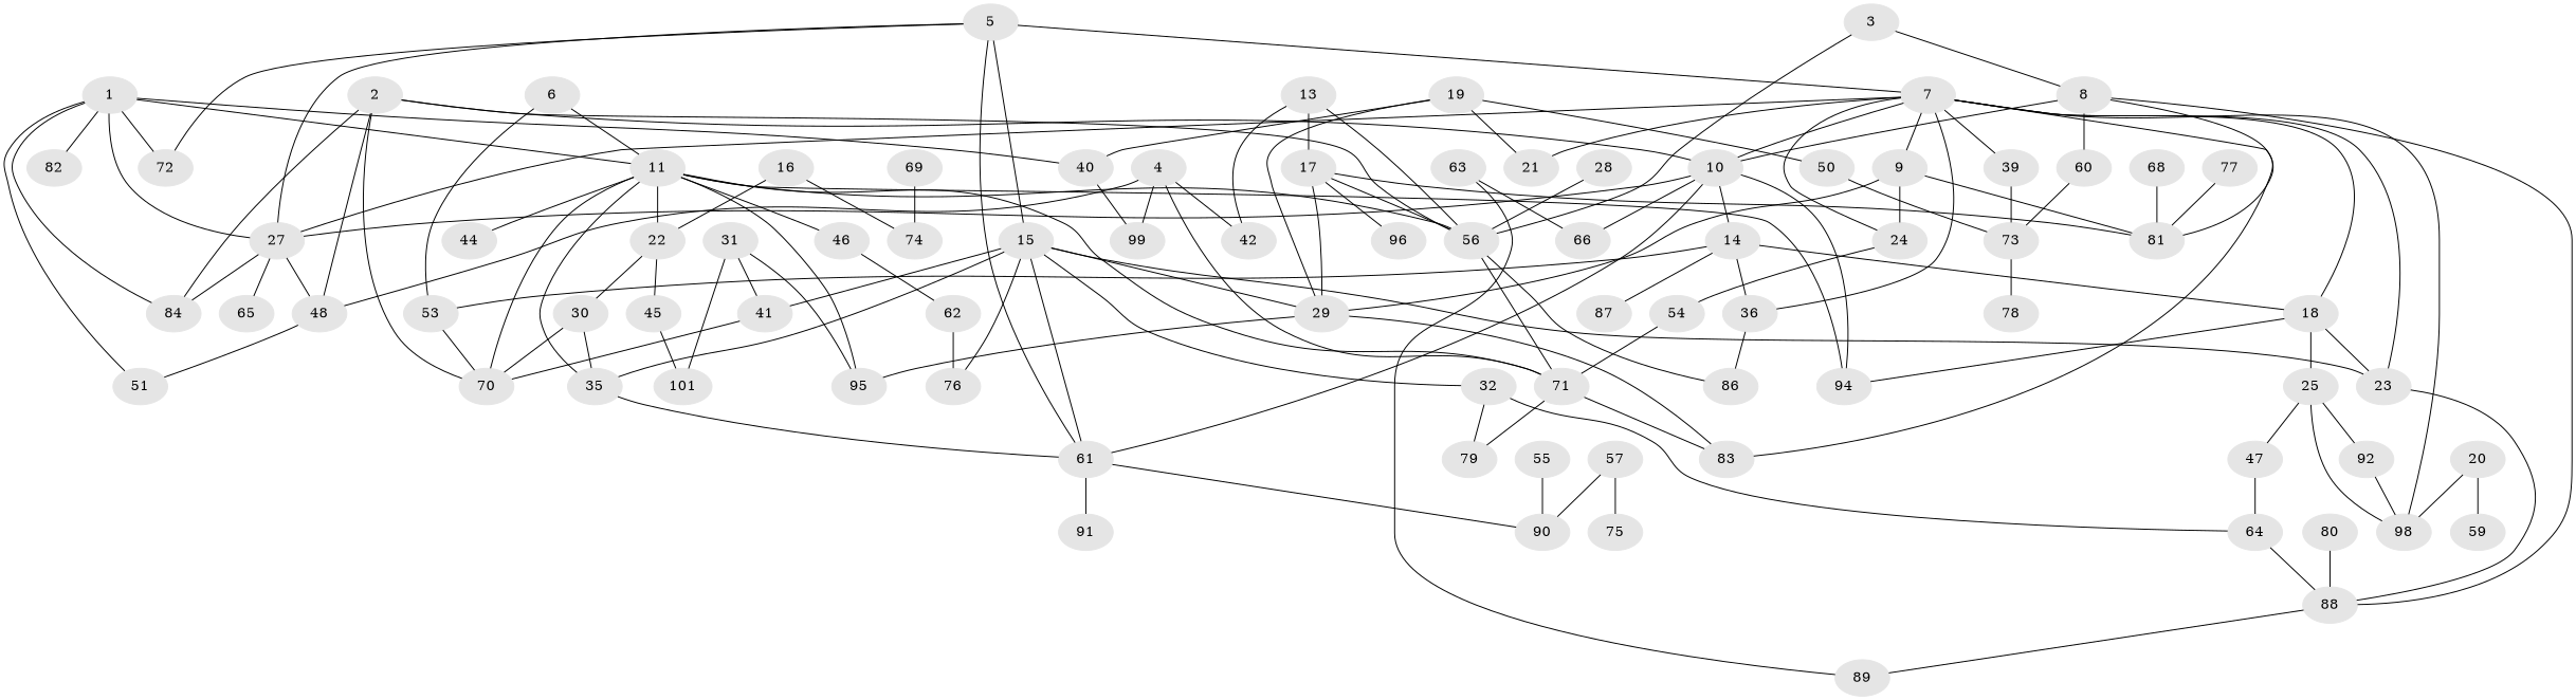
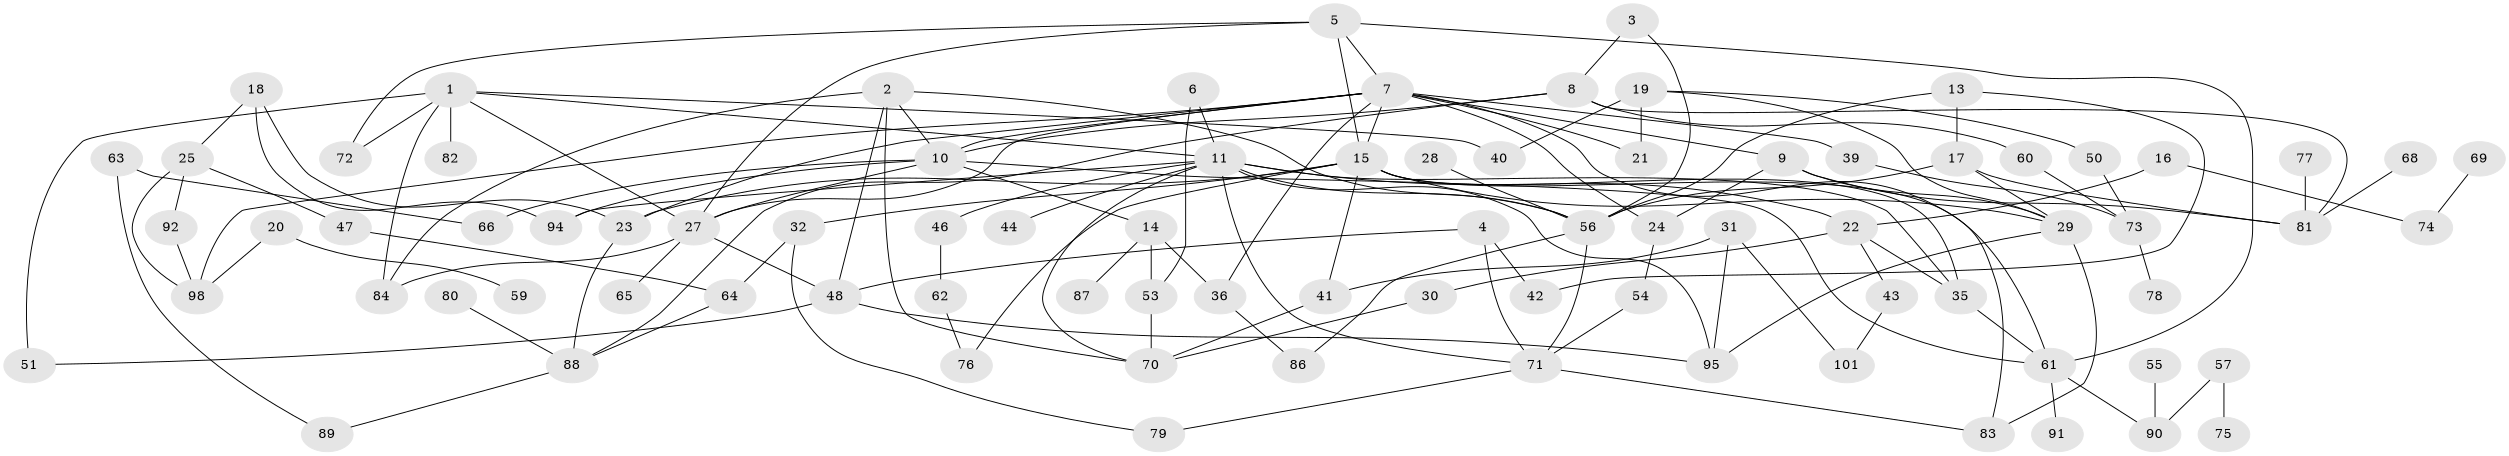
  graph {
    node [color=gray90 style=filled]
    edge [weight=1.0]
    1
    11
    27
    40
    51
    72
    82
    84
    56
    70
    71
    94
    22
    35
    44
    46
    95
    48
    65
-   99
    2
    10
    61
    14
    66
    86
    3
    8
    60
    81
    88
    4
    42
    83
    79
    5
    7
    15
    9
    21
    23
    24
    36
    39
    98
    n46 [label=29]
    32
    41
    76
    90
    91
    6
    53
    54
    73
    89
    18
    87
    30
-   45
+   45 [label=43]
    62
    13
    17
-   96
    25
    64
    16
    74
    47
    92
    19
    50
    20
    59
    101
    28
    31
    78
    55
    57
    75
    63
    68
    69
    77
    80
    1 -- 11
    1 -- 27
    1 -- 40
    1 -- 51
    1 -- 72
    1 -- 82
    1 -- 84
    11 -- 56
    11 -- 70
    11 -- 71
    11 -- 94
    11 -- 22
    11 -- 35
    11 -- 44
    11 -- 46
    11 -- 95
    27 -- 84
    27 -- 48
    27 -- 65
-   40 -- 99
    56 -- 71
    56 -- 86
    71 -- 83
    71 -- 79
-   30 -- 35
+   22 -- 35
    22 -- 30
    22 -- 45
    35 -- 61
    46 -- 62
    48 -- 51
+   48 -- 95
    2 -- 84
    2 -- 56
    2 -- 70
    2 -- 48
    2 -- 10
    10 -- 27
    10 -- 94
    10 -- 61
    10 -- 14
    10 -- 66
    61 -- 90
    61 -- 91
    14 -- 36
    14 -- 53
-   14 -- 18
    14 -- 87
    3 -- 56
    3 -- 8
    8 -- 10
    8 -- 60
    8 -- 81
    8 -- 88
    60 -- 73
    88 -- 89
    4 -- 71
    4 -- 48
-   4 -- 99
    4 -- 42
    5 -- 27
    5 -- 72
    5 -- 61
    5 -- 7
    5 -- 15 [weight=2.0]
    7 -- 27
    7 -- 10
    7 -- 83
-   7 -- 18
+   7 -- 15
    7 -- 9
    7 -- 21
    7 -- 23
    7 -- 24
    7 -- 36
    7 -- 39
    7 -- 98
    15 -- 35
    15 -- 61
    15 -- 23
    15 -- n46
    15 -- 32
    15 -- 41
    15 -- 76
    9 -- 81
    9 -- 24
    9 -- n46
    23 -- 88
    24 -- 54
    36 -- 86
    39 -- 73
    n46 -- 95
    n46 -- 83
    32 -- 79
    32 -- 64
    41 -- 70
    6 -- 11
    6 -- 53
    53 -- 70
    54 -- 71
    73 -- 78
    18 -- 94
    18 -- 23
    18 -- 25
    30 -- 70
    45 -- 101
    62 -- 76
    13 -- 56
    13 -- 42
    13 -- 17
    17 -- 56
    17 -- 81
    17 -- n46
-   17 -- 96
    25 -- 98
    25 -- 47
    25 -- 92
    64 -- 88
    16 -- 22
    16 -- 74
    47 -- 64
    92 -- 98
    19 -- 40
    19 -- 21
    19 -- n46
    19 -- 50
    50 -- 73
    20 -- 98
    20 -- 59
    28 -- 56 [weight=2.0]
    31 -- 95
    31 -- 41
    31 -- 101
    55 -- 90
    57 -- 90
    57 -- 75
    63 -- 66
    63 -- 89
    68 -- 81
    69 -- 74
    77 -- 81
    80 -- 88
  }
